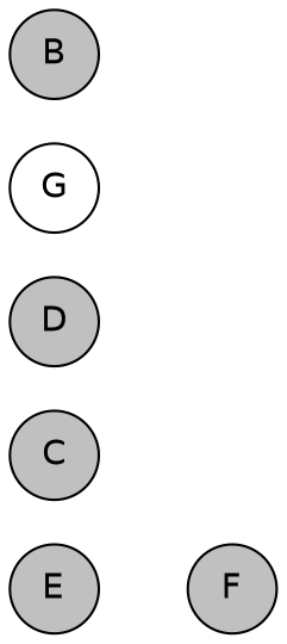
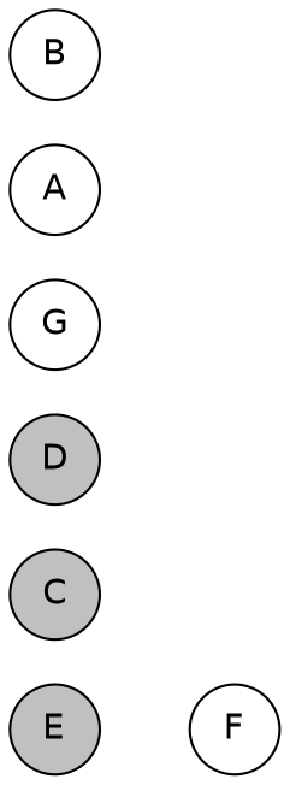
  graph {
    mindist=.1
    rankdir=LR
    node [fillcolor=gray fontname=Helvetica margin=0 shape=circle style=filled]
    edge [style=invis]
    E
-   F
+   F [fillcolor=white]
    C
    D
    G [fillcolor=white]
-   B
+   A [fillcolor=white]
+   B [fillcolor=white]
    subgraph sub_1 {
      E
      F
    }
    E -- F
    F -- F
  }
